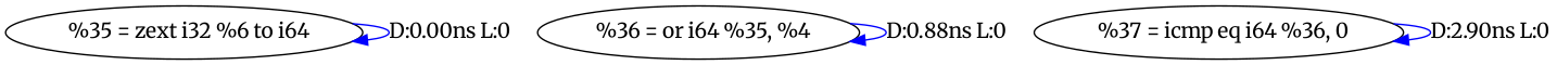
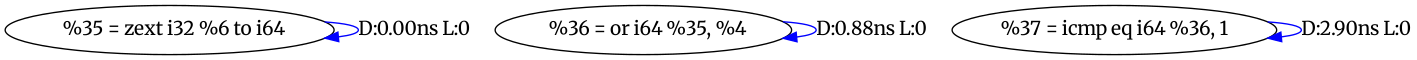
  digraph {
    fontname=Merriweather
    node [fontname=Merriweather]
    edge [color=blue fontname=Merriweather]
    n1 [label="  %35 = zext i32 %6 to i64"]
    n2 [label="  %36 = or i64 %35, %4"]
-   n3 [label="  %37 = icmp eq i64 %36, 0"]
+   n3 [label="%37 = icmp eq i64 %36, 1"]
    n1 -> n1 [label="D:0.00ns L:0"]
    n2 -> n2 [label="D:0.88ns L:0"]
    n3 -> n3 [label="D:2.90ns L:0"]
  }
